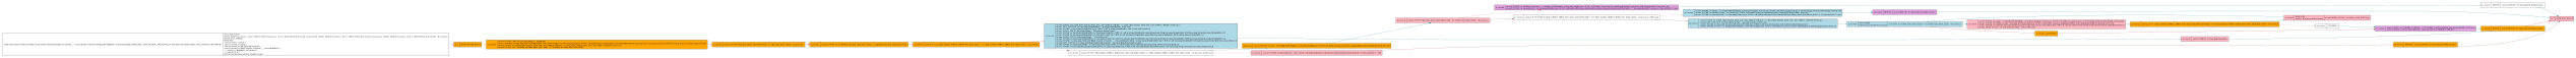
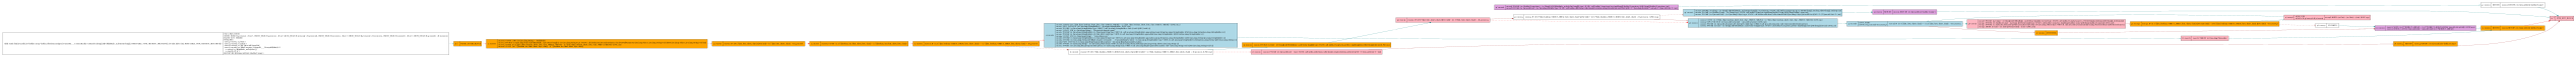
  digraph {
    fontname="Playfair Display"
    rankdir=LR
    node [fillcolor=orange fontname="Playfair Display" shape=record style=filled]
    edge [arrowhead=onormal color=teal fontname="Playfair Display"]
    n1 [label="{29\:\ ?|VKNKU_ENTER_BLOCK\l}"]
    n2 [label="{31\:\ 0x0000|0x0000: CONST_STR  (r0 I:java.lang.String) =  \"$this$take\" \l0x0002: INVOKE  (r7 I:java.lang.Object A[D('$this$take_u2dr7IrZao' long[])]), (r0 I:java.lang.String) type: STATIC call: kotlin.jvm.internal.Intrinsics.checkNotNullParameter(java.lang.Object, java.lang.String):void A[MD:(java.lang.Object, java.lang.String):void (m)]\l0x0005: CONST  (r0 I:??[int, float, boolean, short, byte, char, OBJECT, ARRAY]) = (0 ??[int, float, boolean, short, byte, char, OBJECT, ARRAY])  (LINE:2391)\l0x0006: CONST  (r1 I:??[boolean, int, float, short, byte, char]) = (1 ??[boolean, int, float, short, byte, char]) \l}"]
    n3 [label="{32\:\ 0x0007|0x0007: IF  (r8 I:??[int, byte, short, char] A[D('n' int)]) \< (0 ??[int, byte, short, char])  \-\> B:34:0x000b \l}"]
    n4 [label="{33\:\ 0x0009|0x0009: CONST  (r2 I:??[boolean, int, float, short, byte, char]) = (1 ??[boolean, int, float, short, byte, char]) \l}"]
    n5 [label="{35\:\ 0x000c|0x000c: IF  (r2 I:??[int, boolean, OBJECT, ARRAY, byte, short, char]) == (0 ??[int, boolean, OBJECT, ARRAY, byte, short, char])  \-\> B:54:0x0056 \l}"]
    n6 [fillcolor=white label="{36\:\ 0x000e|0x000e: IF  (r8 I:??[int, boolean, OBJECT, ARRAY, byte, short, char] A[D('n' int)]) != (0 ??[int, boolean, OBJECT, ARRAY, byte, short, char])  \-\> B:39:0x0015  (LINE:2392)\l}"]
    n7 [fillcolor=lightblue label="{54\:\ 0x0056|0x0056: CONST  (r0 I:??[int, float, boolean, short, byte, char, OBJECT, ARRAY]) = (0 ??[int, float, boolean, short, byte, char, OBJECT, ARRAY])  (LINE:10922)\l0x0057: NEW_INSTANCE  (r1 I:java.lang.StringBuilder) =  java.lang.StringBuilder  (LINE:2391)\l0x0059: INVOKE  (r1 I:java.lang.StringBuilder) type: DIRECT call: java.lang.StringBuilder.\<init\>():void A[MD:():void (c)]\l0x005c: CONST_STR  (r2 I:java.lang.String) =  \"Requested element count \" \l0x005e: INVOKE  (r1 I:java.lang.StringBuilder), (r2 I:java.lang.String) type: VIRTUAL call: java.lang.StringBuilder.append(java.lang.String):java.lang.StringBuilder A[MD:(java.lang.String):java.lang.StringBuilder (c)]\l0x0061: INVOKE  (r1 I:java.lang.StringBuilder), (r8 I:int A[D('n' int)]) type: VIRTUAL call: java.lang.StringBuilder.append(int):java.lang.StringBuilder A[MD:(int):java.lang.StringBuilder (c)]\l0x0064: CONST_STR  (r2 I:java.lang.String) =  \" is less than zero.\" \l0x0066: INVOKE  (r1 I:java.lang.StringBuilder), (r2 I:java.lang.String) type: VIRTUAL call: java.lang.StringBuilder.append(java.lang.String):java.lang.StringBuilder A[MD:(java.lang.String):java.lang.StringBuilder (c)]\l0x0069: INVOKE  (r0 I:java.lang.String A[D('$i$a$\-require\-UArraysKt___UArraysKt$take$2' int)]) = (r1 I:java.lang.StringBuilder) type: VIRTUAL call: java.lang.StringBuilder.toString():java.lang.String A[MD:():java.lang.String (c)]\l0x006d: NEW_INSTANCE  (r1 I:java.lang.IllegalArgumentException) =  java.lang.IllegalArgumentException \l0x006f: INVOKE  (r0 I:java.lang.String) = (r0 I:java.lang.Object) type: VIRTUAL call: java.lang.Object.toString():java.lang.String A[MD:():java.lang.String (c)]\l0x0073: INVOKE  (r1 I:java.lang.IllegalArgumentException), (r0 I:java.lang.String) type: DIRECT call: java.lang.IllegalArgumentException.\<init\>(java.lang.String):void A[MD:(java.lang.String):void (c)]\l}"]
    n8 [fillcolor=lightpink label="{37\:\ 0x0010|0x0010: INVOKE  (r0 I:java.util.List) =  type: STATIC call: kotlin.collections.CollectionsKt.emptyList():java.util.List A[MD:\<T\>:():java.util.List\<T\> (m)]\l}"]
    n9 [label="{39\:\ 0x0015|0x0015: INVOKE  (r2 I:int) = (r7 I:long[] A[D('$this$take_u2dr7IrZao' long[])]) type: STATIC call: kotlin.ULongArray.getSize\-impl(long[]):int A[MD:(long[]):int (m)] (LINE:2393)\l}"]
    n10 [fillcolor=lightpink label="{55\:\ 0x0076|0x0076: THROW  (r1 I:java.lang.Throwable) \l}"]
    n11 [label="{38\:\ 0x0014|RETURN\l|0x0014: RETURN  (r0 I:java.util.List\<kotlin.ULong\>) \l}"]
    n12 [fillcolor=lightpink label="{40\:\ 0x0019|0x0019: IF  (r8 I:??[int, byte, short, char] A[D('n' int)]) \< (r2 I:??[int, byte, short, char])  \-\> B:43:0x0024 \l}"]
    n13 [fillcolor=lightpink label="{30\:\ ?|MTH_EXIT_BLOCK\l}"]
    n14 [fillcolor=plum label="{41\:\ 0x001b|0x001b: INVOKE  (r0 I:kotlin.ULongArray) = (r7 I:long[] A[D('$this$take_u2dr7IrZao' long[])]) type: STATIC call: kotlin.ULongArray.box\-impl(long[]):kotlin.ULongArray A[MD:(long[]):kotlin.ULongArray (m)]\l0x001f: INVOKE  (r0 I:java.util.List) = (r0 I:java.lang.Iterable) type: STATIC call: kotlin.collections.CollectionsKt.toList(java.lang.Iterable):java.util.List A[MD:\<T\>:(java.lang.Iterable\<? extends T\>):java.util.List\<T\> (m)]\l}"]
    n15 [fillcolor=white label="{43\:\ 0x0024|0x0024: IF  (r8 I:??[int, boolean, OBJECT, ARRAY, byte, short, char] A[D('n' int)]) != (r1 I:??[int, boolean, OBJECT, ARRAY, byte, short, char])  \-\> B:46:0x0033  (LINE:2394)\l}"]
    n16 [fillcolor=white label="{42\:\ 0x0023|RETURN\l|0x0023: RETURN  (r0 I:java.util.List\<kotlin.ULong\>) \l}"]
    n17 [fillcolor=lightblue label="{44\:\ 0x0026|0x0026: INVOKE  (r0 I:long) = (r7 I:long[] A[D('$this$take_u2dr7IrZao' long[])]), (r0 I:int) type: STATIC call: kotlin.ULongArray.get\-s\-VKNKU(long[], int):long A[MD:(long[], int):long (m)]\l0x002a: INVOKE  (r0 I:kotlin.ULong) = (r0 I:long) type: STATIC call: kotlin.ULong.box\-impl(long):kotlin.ULong A[MD:(long):kotlin.ULong (m)]\l0x002e: INVOKE  (r0 I:java.util.List) = (r0 I:java.lang.Object) type: STATIC call: kotlin.collections.CollectionsKt.listOf(java.lang.Object):java.util.List A[MD:\<T\>:(T):java.util.List\<T\> (m)]\l}"]
    n18 [fillcolor=lightblue label="{46\:\ 0x0033|0x0033: CONST  (r1 I:??[int, float, boolean, short, byte, char, OBJECT, ARRAY]) = (0 ??[int, float, boolean, short, byte, char, OBJECT, ARRAY])  (LINE:2395)\l0x0034: NEW_INSTANCE  (r2 I:java.util.ArrayList) =  java.util.ArrayList  (LINE:2396)\l0x0036: INVOKE  (r2 I:java.util.ArrayList), (r8 I:int A[D('n' int)]) type: DIRECT call: java.util.ArrayList.\<init\>(int):void A[MD:(int):void (c)]\l0x0039: INVOKE  (r3 I:int) = (r7 I:long[] A[D('$this$take_u2dr7IrZao' long[])]) type: STATIC call: kotlin.ULongArray.getSize\-impl(long[]):int A[MD:(long[]):int (m)] (LINE:2397)\l}"]
    n19 [fillcolor=plum label="{45\:\ 0x0032|RETURN\l|0x0032: RETURN  (r0 I:java.util.List\<kotlin.ULong\>) \l}"]
    n20 [fillcolor=lightblue label="{47\:\ 0x003d|LOOP_START\lLOOP:0: B:47:0x003d\-\>B:51:0x004f\l|0x003d: IF  (r0 I:??[int, byte, short, char]) \>= (r3 I:??[int, byte, short, char])  \-\> B:57:0x0052 \l}"]
    n21 [fillcolor=lightpink label="{48\:\ 0x003f|0x003f: INVOKE  (r4 I:long) = (r7 I:long[] A[D('$this$take_u2dr7IrZao' long[])]), (r0 I:int) type: STATIC call: kotlin.ULongArray.get\-s\-VKNKU(long[], int):long A[MD:(long[], int):long (m)]\l0x0043: INVOKE  (r6 I:kotlin.ULong) = (r4 I:long A[D('item' long)]) type: STATIC call: kotlin.ULong.box\-impl(long):kotlin.ULong A[MD:(long):kotlin.ULong (m)] (LINE:2398)\l0x0047: INVOKE  (r2 I:java.util.ArrayList A[D('list' java.util.ArrayList)]), (r6 I:java.lang.Object) type: VIRTUAL call: java.util.ArrayList.add(java.lang.Object):boolean A[MD:(E):boolean (c)]\l0x004a: ARITH  (r1 I:int) = (r1 I:int A[D('count' int)]) + (1 int)  (LINE:2399)\l}"]
    n22 [label="{57\:\ 0x0052|SYNTHETIC\l}"]
    n23 [label="{49\:\ 0x004c|0x004c: IF  (r1 I:??[int, boolean, OBJECT, ARRAY, byte, short, char] A[D('count' int)]) != (r8 I:??[int, boolean, OBJECT, ARRAY, byte, short, char] A[D('n' int)])  \-\> B:51:0x004f \l}"]
    n24 [fillcolor=plum label="{52\:\ 0x0052|0x0052: MOVE  (r0 I:??[OBJECT, ARRAY]) = (r2 I:??[OBJECT, ARRAY] A[D('list' java.util.ArrayList)])  (LINE:2402)\l0x0053: CHECK_CAST (r0 I:java.util.List) = (java.util.List) (r0 I:??[OBJECT, ARRAY]) \l}"]
    n25 [fillcolor=lightpink label="{51\:\ 0x004f|LOOP_END\lLOOP:0: B:47:0x003d\-\>B:51:0x004f\l|0x004f: ARITH  (r0 I:int) = (r0 I:int) + (1 int)  (LINE:2397)\l}"]
    n26 [fillcolor=white label="{56\:\ 0x0052|SYNTHETIC\l}"]
    n27 [label="{53\:\ 0x0055|RETURN\l|0x0055: RETURN  (r0 I:java.util.List\<kotlin.ULong\>) \l}"]
    n28 [fillcolor=white label="{public static final java.util.List\<kotlin.ULong\> kotlin.collections.unsigned.UArraysKt___UArraysKt.take\-r7IrZao((r7 I:long[] A[D('$this$take_u2dr7IrZao' long[]), IMMUTABLE_TYPE, METHOD_ARGUMENT]), (r8 I:int A[D('n' int), IMMUTABLE_TYPE, METHOD_ARGUMENT]))  | USE_LINES_HINTS\lCROSS_EDGE: B:42:0x0023 \-\> B:30:?, CROSS_EDGE: B:45:0x0032 \-\> B:30:?, BACK_EDGE: B:51:0x004f \-\> B:47:0x003d, CROSS_EDGE: B:53:0x0055 \-\> B:30:?, CROSS_EDGE: B:47:0x003d \-\> B:52:0x0052, CROSS_EDGE: B:55:0x0076 \-\> B:30:?, CROSS_EDGE: B:34:0x000b \-\> B:35:0x000c\lINLINE_NOT_NEEDED\lDebug Info:\l  0x0043\-0x0052: r4 'item' J\l  0x0034\-0x0056: r1 'count' I\l  0x0039\-0x0056: r2 'list' Ljava\/util\/ArrayList;\l  0x0057\-0x006d: r0 '$i$a$\-require\-UArraysKt___UArraysKt$take$2' I\l  \-1 \-0x0076: r7 '$this$take_u2dr7IrZao' [J\l  \-1 \-0x0076: r8 'n' I\lSIGNATURE: ([JI)Ljava\/util\/List\<Lkotlin\/ULong;\>;\l}"]
    n1 -> n2 [color=red]
    n2 -> n3 [color=brown]
    n3 -> n4 [arrowhead=diamond color=red style=dashed]
    n4 -> n5 [color=red]
    n5 -> n6 [arrowhead=diamond color=brown style=dashed]
    n5 -> n7 [color=red]
    n6 -> n8 [color=red style=dashed]
    n6 -> n9
    n7 -> n10
    n8 -> n11 [color=brown]
    n9 -> n12 [arrowhead=diamond]
    n10 -> n27
    n11 -> n13 [arrowhead=diamond color=brown]
-   n12 -> n14 [arrowhead=diamond color=red style=dashed]
+   n12 -> n18 [arrowhead=diamond color=red style=dashed]
    n12 -> n15 [arrowhead=diamond color=brown]
    n14 -> n16
    n15 -> n17 [color=brown style=dashed]
    n15 -> n18 [color=brown]
    n16 -> n13 [arrowhead=diamond]
    n17 -> n19 [arrowhead=diamond]
    n18 -> n20
    n19 -> n13
    n20 -> n21 [arrowhead=diamond style=dashed]
    n20 -> n22 [color=brown]
    n21 -> n23 [color=brown]
    n22 -> n24 [arrowhead=diamond color=brown]
    n23 -> n25
    n23 -> n26 [color=brown style=dashed]
    n24 -> n27
    n25 -> n20
    n26 -> n24 [arrowhead=diamond]
    n27 -> n13 [arrowhead=diamond color=red]
    n28 -> n1
  }
